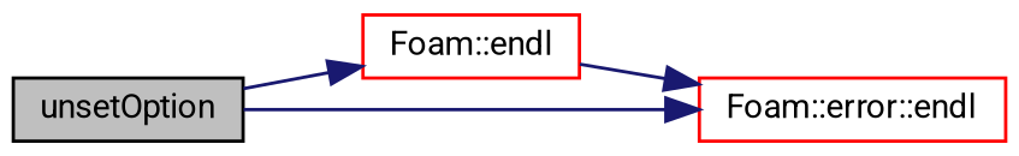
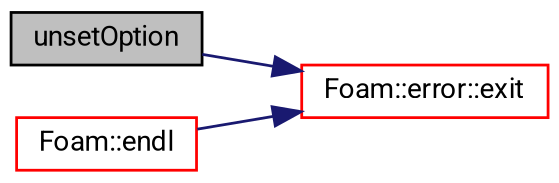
  digraph {
    fontname=Roboto
    rankdir=LR
    node [color=red fontname=Roboto fontsize=10 shape=record]
    edge [color=midnightblue fontname=Roboto fontsize=10 labelfontname=Helvetica labelfontsize=10 style=solid]
    n1 [color=black fillcolor=grey75 fontcolor=black height=0.2 label=unsetOption style=filled width=0.4]
    n2 [height=0.2 label="Foam::endl" width=0.4]
-   n3 [height=0.2 label="Foam::error::endl" width=0.4]
-   n1 -> n2
+   n3 [height=0.2 label="Foam::error::exit" width=0.4]
    n1 -> n3
    n2 -> n3
  }
